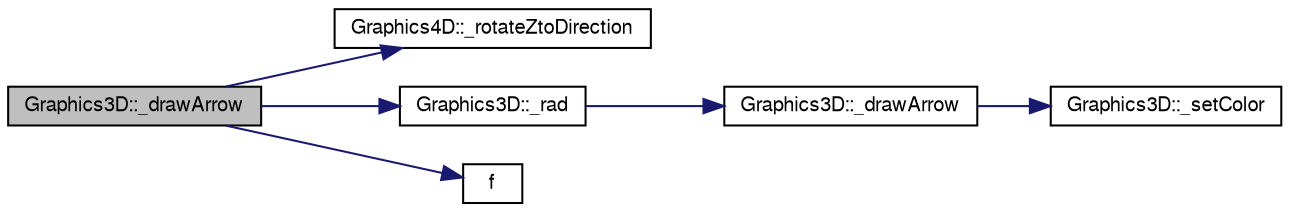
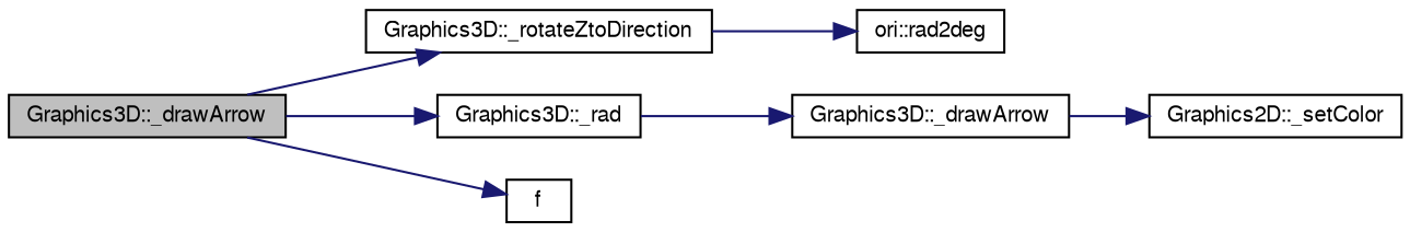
  digraph {
    rankdir=LR
    node [color=black fillcolor=white fontname=FreeSans fontsize=10 shape=record style=filled]
    edge [color=midnightblue fontname=FreeSans fontsize=10 labelfontname=FreeSans labelfontsize=10 style=solid]
    n1 [fillcolor=grey75 fontcolor=black height=0.2 label="Graphics3D::_drawArrow" width=0.4]
-   n2 [height=0.2 label="Graphics4D::_rotateZtoDirection" width=0.4]
+   n2 [height=0.2 label="Graphics3D::_rotateZtoDirection" width=0.4]
    n3 [height=0.2 label="Graphics3D::_rad" width=0.4]
    n4 [height=0.2 label=f width=0.4]
+   n5 [height=0.2 label="ori::rad2deg" width=0.4]
    n6 [height=0.2 label="Graphics3D::_drawArrow" width=0.4]
-   n7 [height=0.2 label="Graphics3D::_setColor" width=0.4]
+   n7 [height=0.2 label="Graphics2D::_setColor" width=0.4]
    n1 -> n2
    n1 -> n3
    n1 -> n4
+   n2 -> n5
    n3 -> n6
    n6 -> n7
  }
